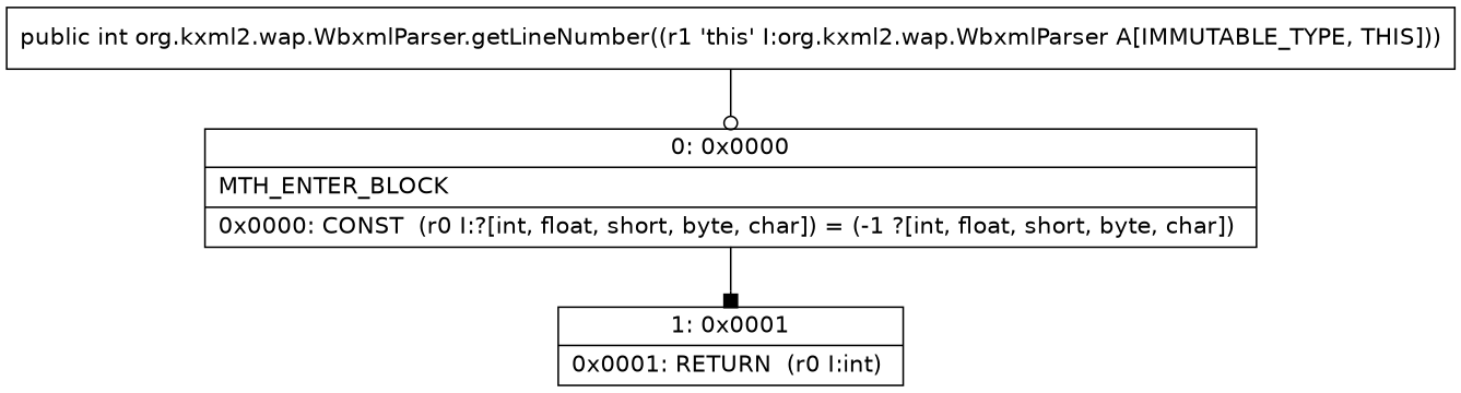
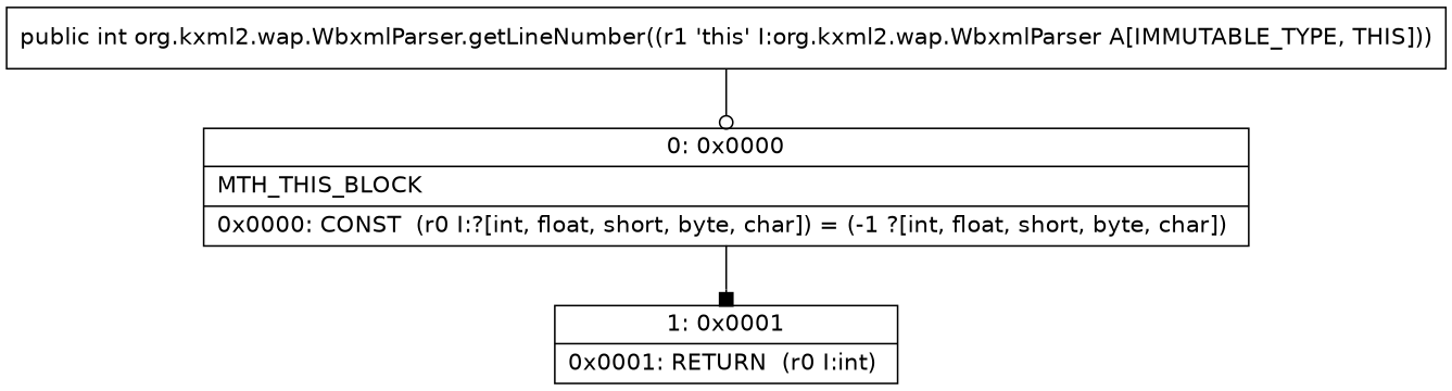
  digraph {
    fontname="DejaVu Sans"
    node [shape=record fontname="DejaVu Sans"]
    edge [fontname="DejaVu Sans"]
-   n1 [label="{0\:\ 0x0000|MTH_ENTER_BLOCK\l|0x0000: CONST  (r0 I:?[int, float, short, byte, char]) = (\-1 ?[int, float, short, byte, char]) \l}"]
+   n1 [label="{0\:\ 0x0000|MTH_THIS_BLOCK\l|0x0000: CONST  (r0 I:?[int, float, short, byte, char]) = (\-1 ?[int, float, short, byte, char]) \l}"]
    n2 [label="{1\:\ 0x0001|0x0001: RETURN  (r0 I:int) \l}"]
    n3 [label="{public int org.kxml2.wap.WbxmlParser.getLineNumber((r1 'this' I:org.kxml2.wap.WbxmlParser A[IMMUTABLE_TYPE, THIS])) }"]
    n1 -> n2 [arrowhead=box]
    n3 -> n1 [arrowhead=odot]
  }
